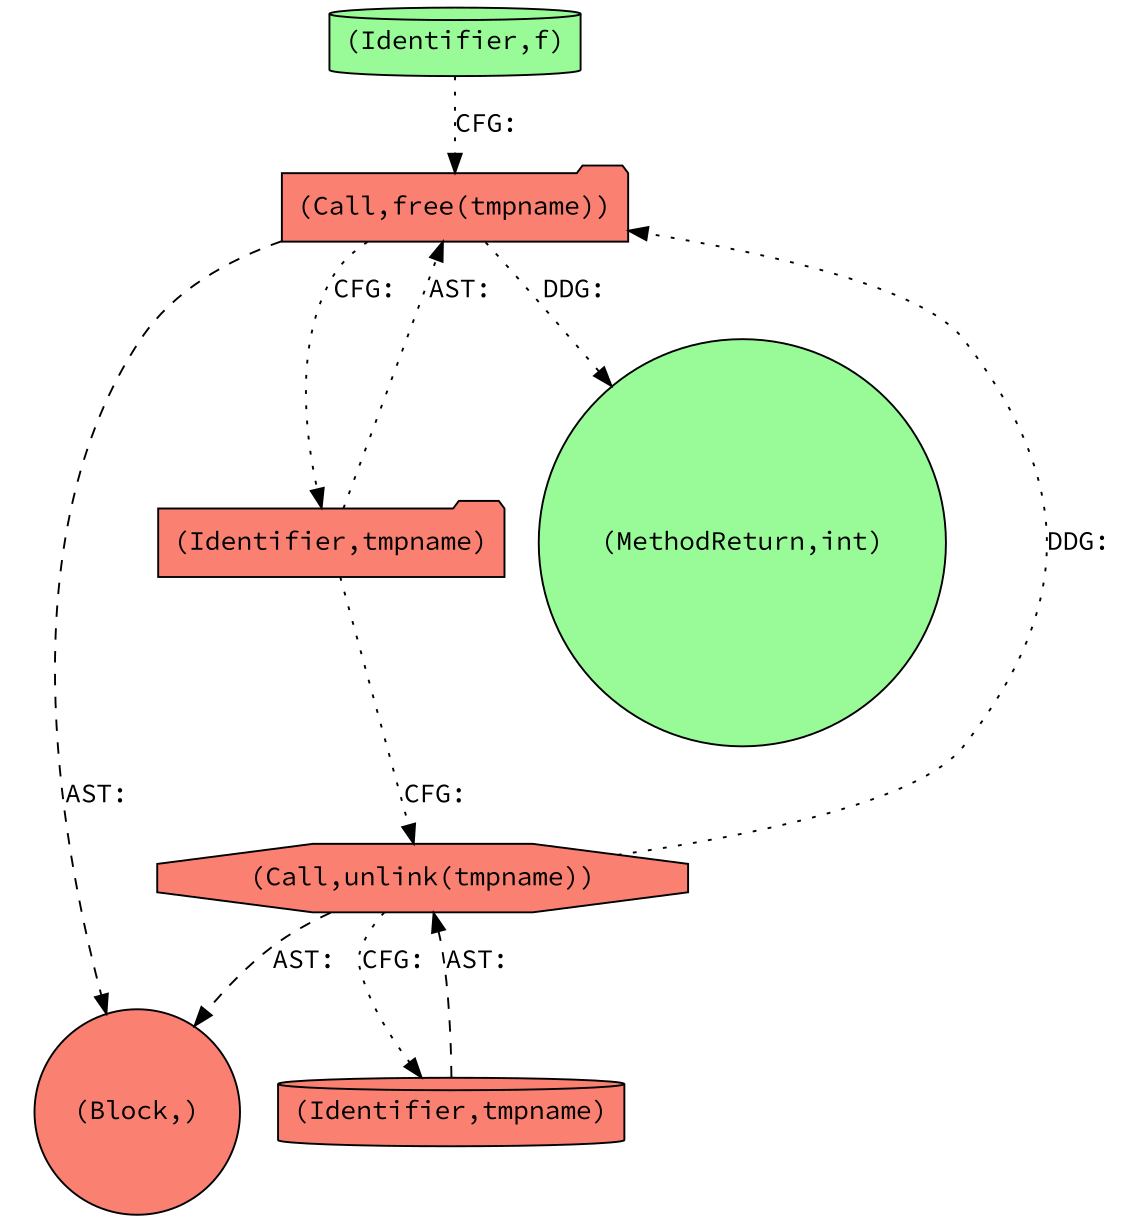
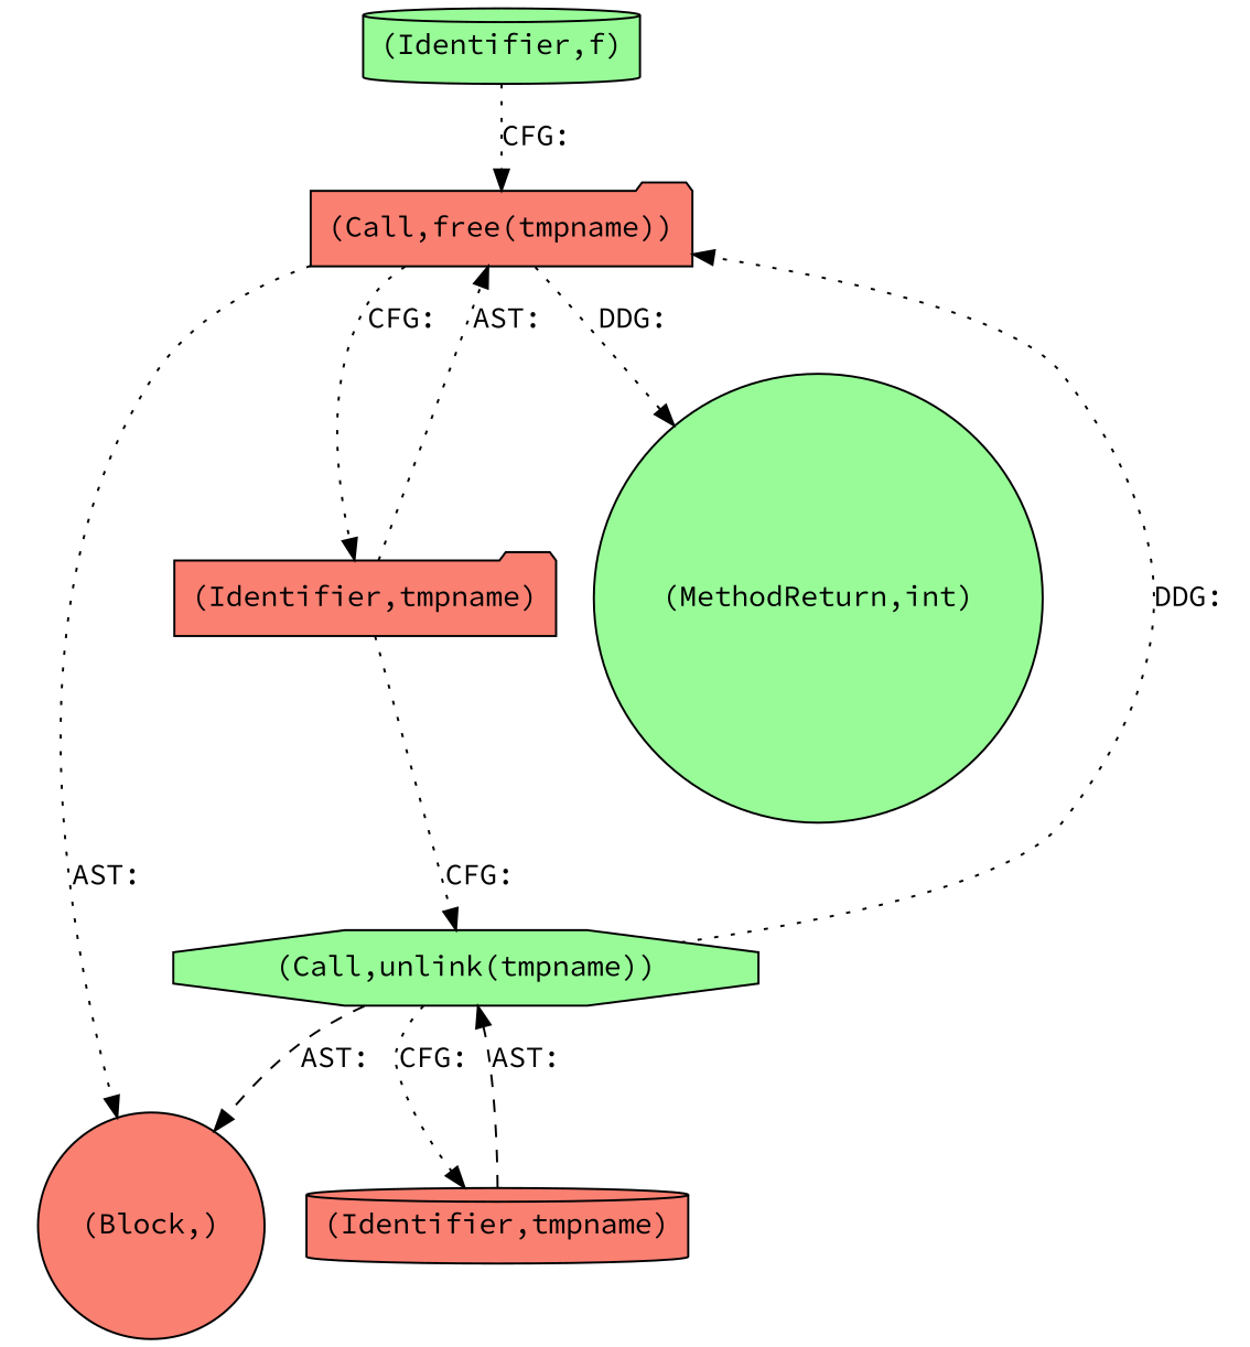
  digraph {
    fontname="Source Code Pro"
    node [fillcolor=salmon fontname="Source Code Pro" shape=folder style=filled]
    edge [fontname="Source Code Pro" style=dotted]
    n1 [label="(Call,free(tmpname))"]
    n2 [label="(Block,)" shape=circle]
    n3 [label="(Identifier,tmpname)"]
    n4 [fillcolor=palegreen label="(MethodReturn,int)" shape=circle]
-   n5 [label="(Call,unlink(tmpname))" shape=octagon]
+   n5 [fillcolor=palegreen label="(Call,unlink(tmpname))" shape=octagon]
    n6 [label="(Identifier,tmpname)" shape=cylinder]
    n7 [fillcolor=palegreen label="(Identifier,f)" shape=cylinder]
-   n1 -> n2 [label="AST: " style=dashed]
+   n1 -> n2 [label="AST: "]
    n1 -> n3 [label="CFG: "]
    n1 -> n4 [label="DDG: "]
    n3 -> n1 [label="AST: "]
    n3 -> n5 [label="CFG: "]
    n5 -> n1 [label="DDG: "]
    n5 -> n2 [label="AST: " style=dashed]
    n5 -> n6 [label="CFG: "]
    n6 -> n5 [label="AST: " style=dashed]
    n7 -> n1 [label="CFG: "]
  }
